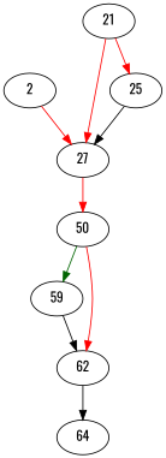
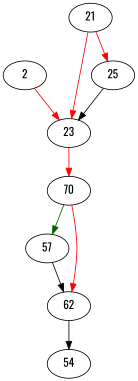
  strict digraph {
    fontname=Oswald
    node [fontname=Oswald]
    edge [color=red cond=false fontname=Oswald]
    2 [entry=true]
-   27
-   50
+   27 [label=23]
+   50 [label=70]
    21
    25
-   57 [label=59]
+   57
    62
-   64
+   64 [label=54]
    2 -> 27
    27 -> 50
    50 -> 57 [color=darkgreen cond=true]
    50 -> 62
    21 -> 27
    21 -> 25 [cond=true]
    25 -> 27 [color="" cond=""]
    57 -> 62 [color="" cond=""]
    62 -> 64 [color="" cond=""]
  }
